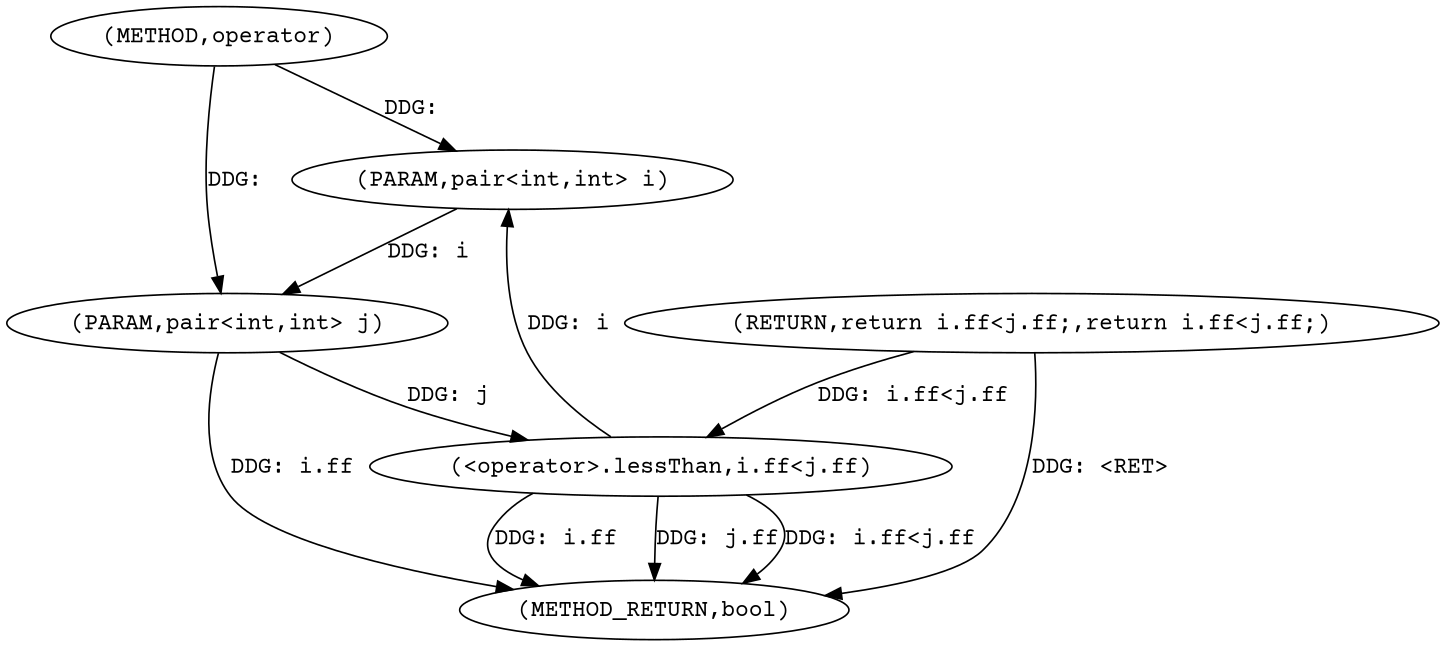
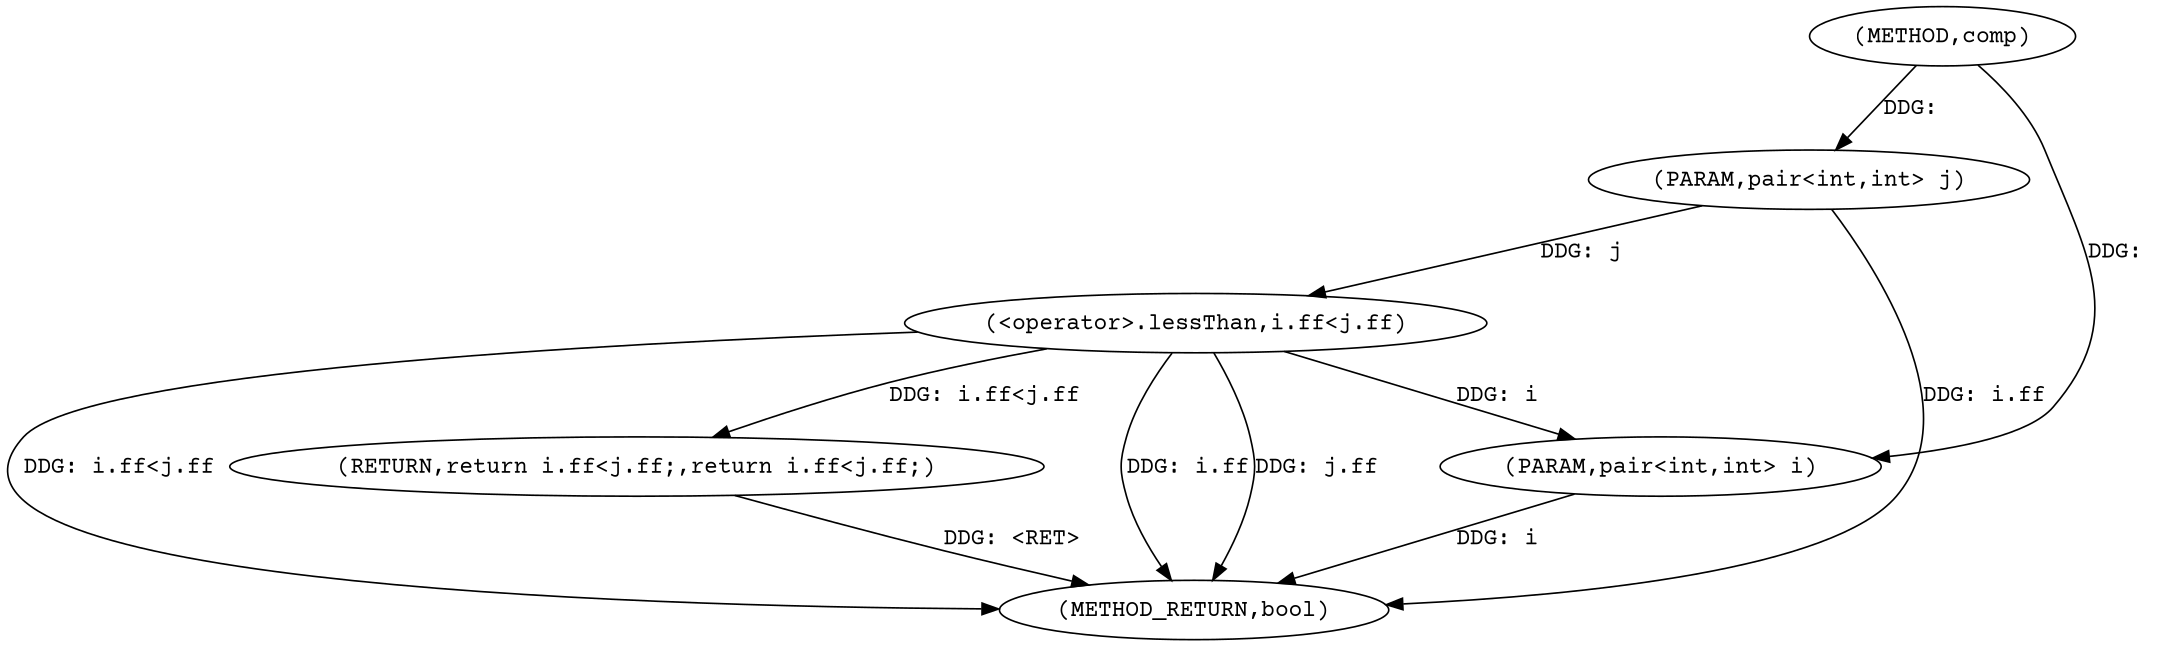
  digraph {
    fontname="Courier Prime"
    node [fontname="Courier Prime"]
    edge [fontname="Courier Prime"]
-   n1 [label="(METHOD,operator)"]
+   n1 [label="(METHOD,comp)"]
    n2 [label="(PARAM,pair<int,int> i)"]
    n3 [label="(PARAM,pair<int,int> j)"]
    n4 [label="(METHOD_RETURN,bool)"]
    n5 [label="(<operator>.lessThan,i.ff<j.ff)"]
    n6 [label="(RETURN,return i.ff<j.ff;,return i.ff<j.ff;)"]
    n1 -> n2 [label="DDG: "]
    n1 -> n3 [label="DDG: "]
-   n2 -> n3 [label="DDG: i"]
+   n2 -> n4 [label="DDG: i"]
    n3 -> n4 [label="DDG: i.ff"]
    n3 -> n5 [label="DDG: j"]
    n5 -> n2 [label="DDG: i"]
    n5 -> n4 [label="DDG: i.ff"]
    n5 -> n4 [label="DDG: j.ff"]
    n5 -> n4 [label="DDG: i.ff<j.ff"]
-   n6 -> n5 [label="DDG: i.ff<j.ff"]
+   n5 -> n6 [label="DDG: i.ff<j.ff"]
    n6 -> n4 [label="DDG: <RET>"]
  }
